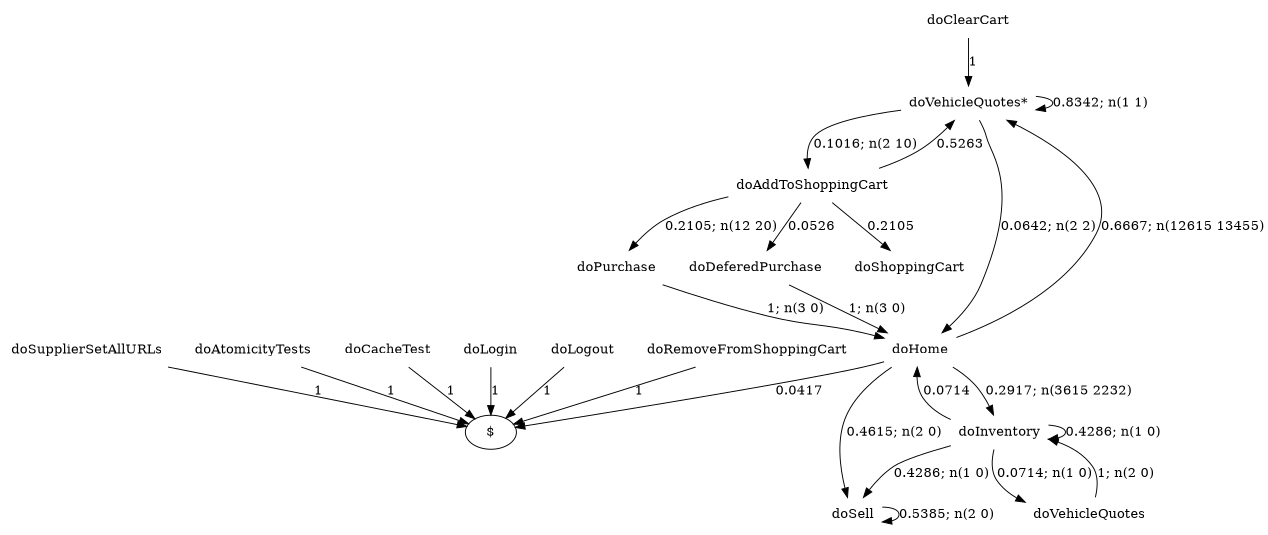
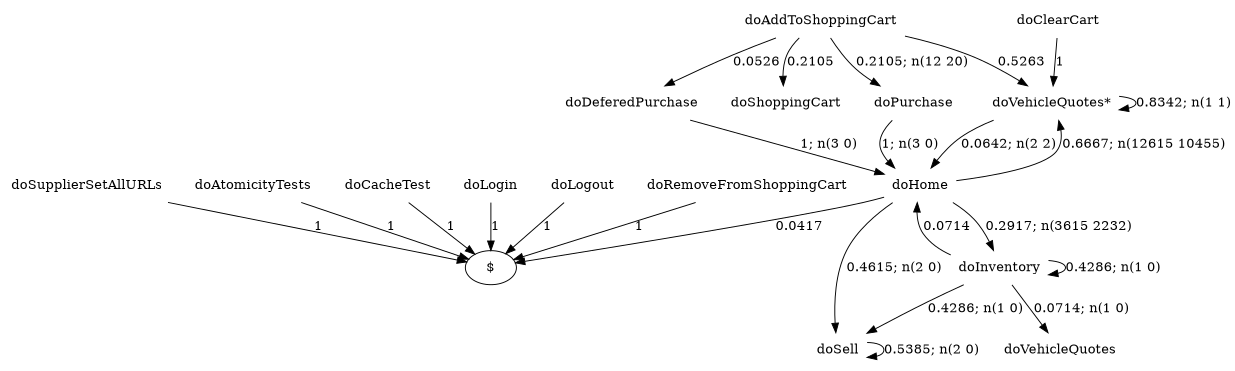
  digraph {
    node [shape=none]
    edge [style=solid]
    n1 [label="doVehicleQuotes*"]
    n2 [label=doAddToShoppingCart]
    n3 [label=doHome]
    n4 [label=doDeferedPurchase]
    n5 [label=doShoppingCart]
    n6 [label=doPurchase]
    "$" [shape=""]
    n8 [label=doInventory]
    n9 [label=doSell]
    n10 [label=doSupplierSetAllURLs]
    n11 [label=doAtomicityTests]
    n12 [label=doCacheTest]
    n13 [label=doLogin]
    n14 [label=doVehicleQuotes]
    n15 [label=doClearCart]
    n16 [label=doLogout]
    n17 [label=doRemoveFromShoppingCart]
    n1 -> n1 [label="0.8342; n(1 1)"]
-   n1 -> n2 [label="0.1016; n(2 10)"]
    n1 -> n3 [label="0.0642; n(2 2)"]
    n2 -> n1 [label=0.5263]
    n2 -> n4 [label=0.0526]
    n2 -> n5 [label=0.2105]
    n2 -> n6 [label="0.2105; n(12 20)"]
-   n3 -> n1 [label="0.6667; n(12615 13455)"]
+   n3 -> n1 [label="0.6667; n(12615 10455)"]
    n3 -> "$" [label=0.0417]
    n3 -> n8 [label="0.2917; n(3615 2232)"]
    n3 -> n9 [label="0.4615; n(2 0)"]
    n4 -> n3 [label="1; n(3 0)"]
    n6 -> n3 [label="1; n(3 0)"]
    n8 -> n3 [label=0.0714]
    n8 -> n8 [label="0.4286; n(1 0)"]
    n8 -> n9 [label="0.4286; n(1 0)"]
    n8 -> n14 [label="0.0714; n(1 0)"]
    n9 -> n9 [label="0.5385; n(2 0)"]
    n10 -> "$" [label=1]
    n11 -> "$" [label=1]
    n12 -> "$" [label=1]
    n13 -> "$" [label=1]
-   n14 -> n8 [label="1; n(2 0)"]
    n15 -> n1 [label=1]
    n16 -> "$" [label=1]
    n17 -> "$" [label=1]
  }
